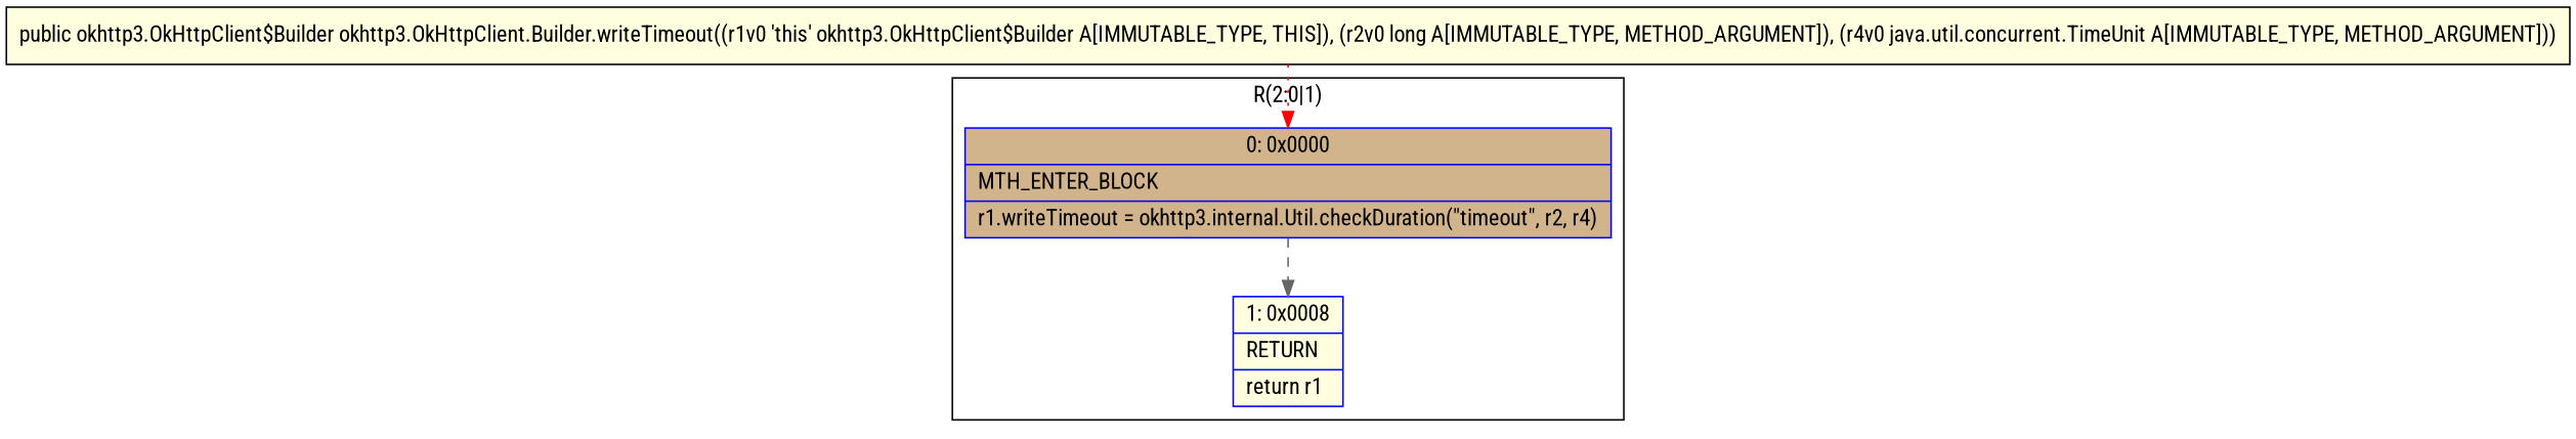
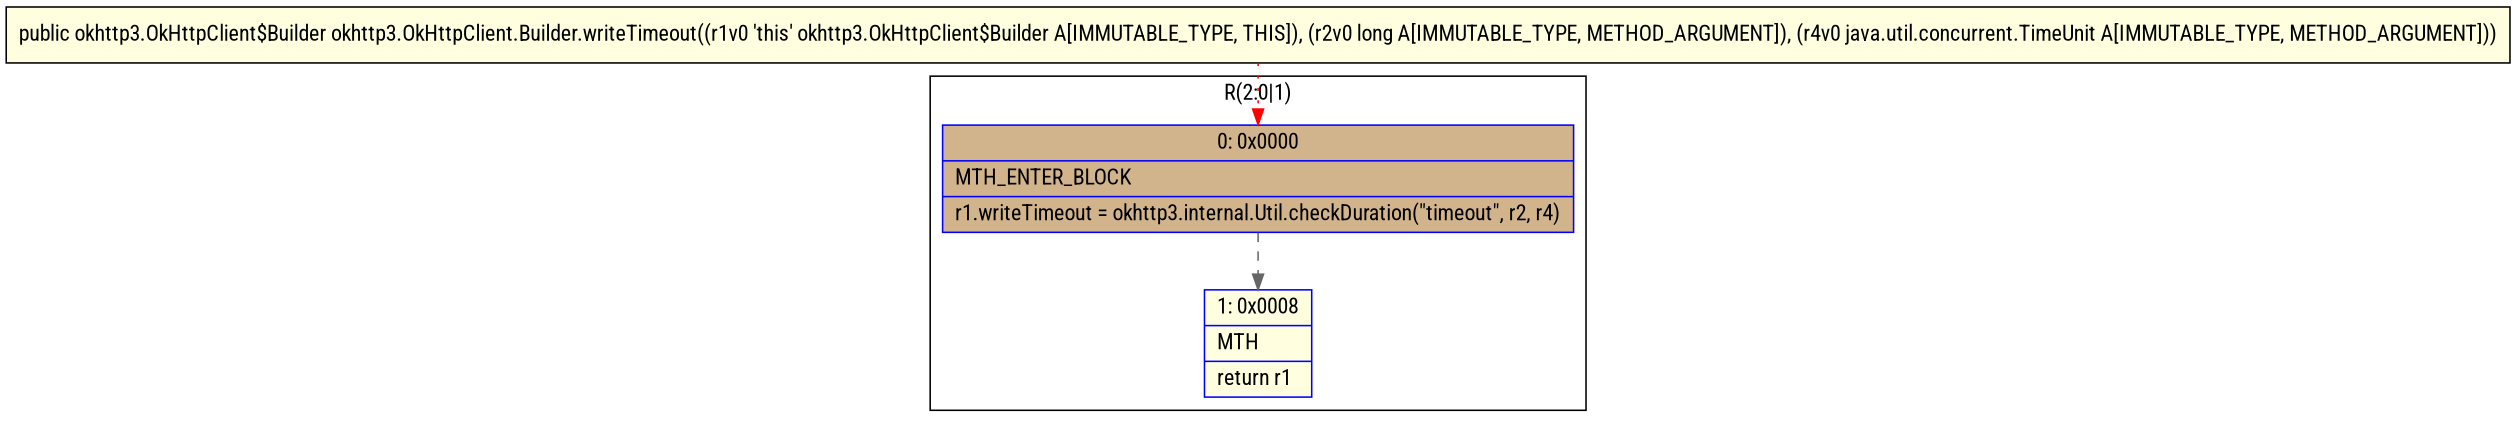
  digraph {
    fontname="Roboto Condensed"
    node [color=blue shape=record style=filled fillcolor=lightyellow fontname="Roboto Condensed"]
    edge [fontname="Roboto Condensed"]
    n1 [label="{0\:\ 0x0000|MTH_ENTER_BLOCK\l|r1.writeTimeout = okhttp3.internal.Util.checkDuration(\"timeout\", r2, r4)\l}" fillcolor=tan]
-   n2 [label="{1\:\ 0x0008|RETURN\l|return r1\l}"]
+   n2 [label="{1\:\ 0x0008|MTH\l|return r1\l}"]
    n3 [label="{public okhttp3.OkHttpClient$Builder okhttp3.OkHttpClient.Builder.writeTimeout((r1v0 'this' okhttp3.OkHttpClient$Builder A[IMMUTABLE_TYPE, THIS]), (r2v0 long A[IMMUTABLE_TYPE, METHOD_ARGUMENT]), (r4v0 java.util.concurrent.TimeUnit A[IMMUTABLE_TYPE, METHOD_ARGUMENT])) }" color=""]
    subgraph cluster_1 {
      label="R(2:0|1)"
      n1
      n2
    }
    n1 -> n2 [color=gray40 style=dashed]
    n3 -> n1 [color=red style=dotted]
  }
